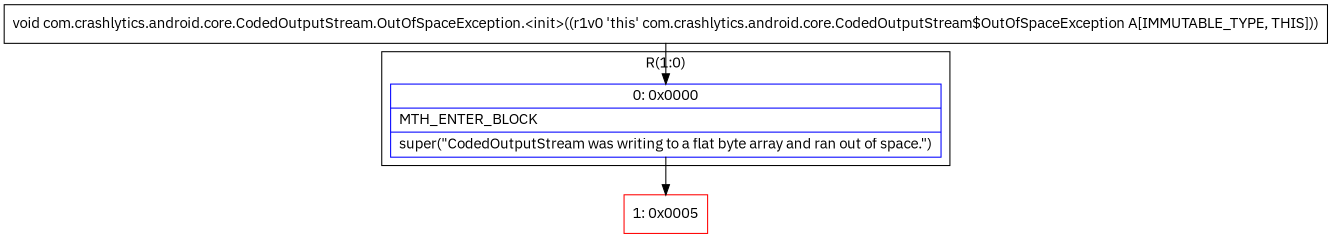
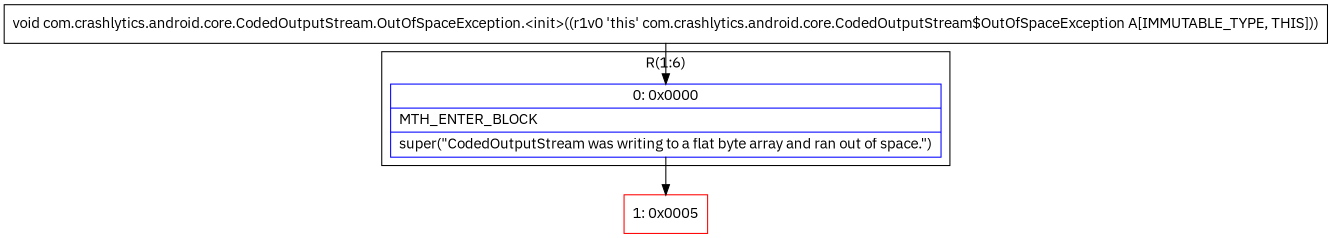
  digraph {
    fontname="IBM Plex Sans"
    node [shape=record fontname="IBM Plex Sans"]
    edge [fontname="IBM Plex Sans"]
    n1 [color=blue label="{0\:\ 0x0000|MTH_ENTER_BLOCK\l|super(\"CodedOutputStream was writing to a flat byte array and ran out of space.\")\l}"]
    n2 [color=red label="{1\:\ 0x0005}"]
    n3 [label="{void com.crashlytics.android.core.CodedOutputStream.OutOfSpaceException.\<init\>((r1v0 'this' com.crashlytics.android.core.CodedOutputStream$OutOfSpaceException A[IMMUTABLE_TYPE, THIS])) }"]
    subgraph cluster_1 {
-     label="R(1:0)"
+     label="R(1:6)"
      n1
    }
    n1 -> n2
    n3 -> n1
  }
